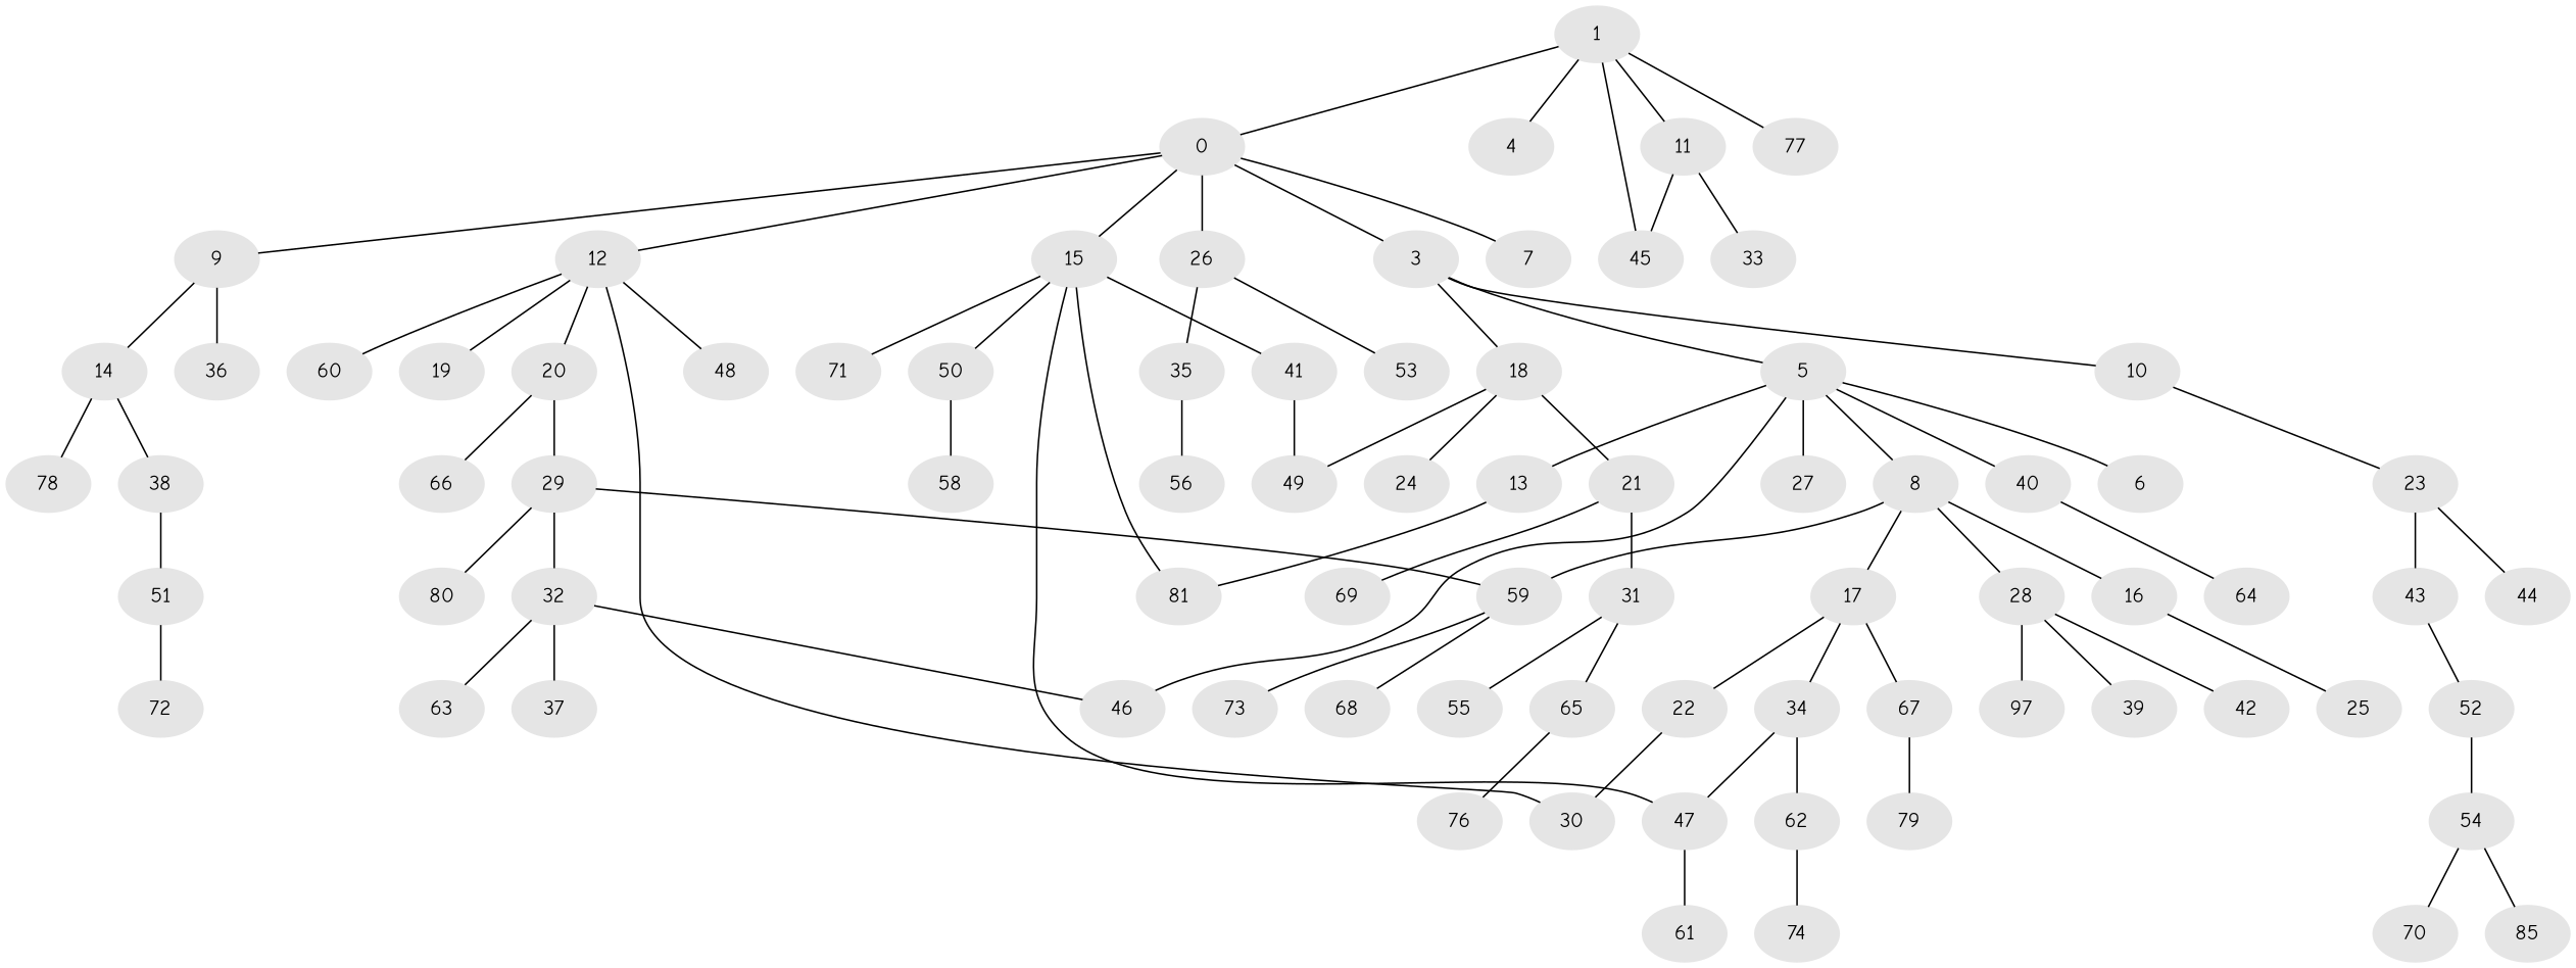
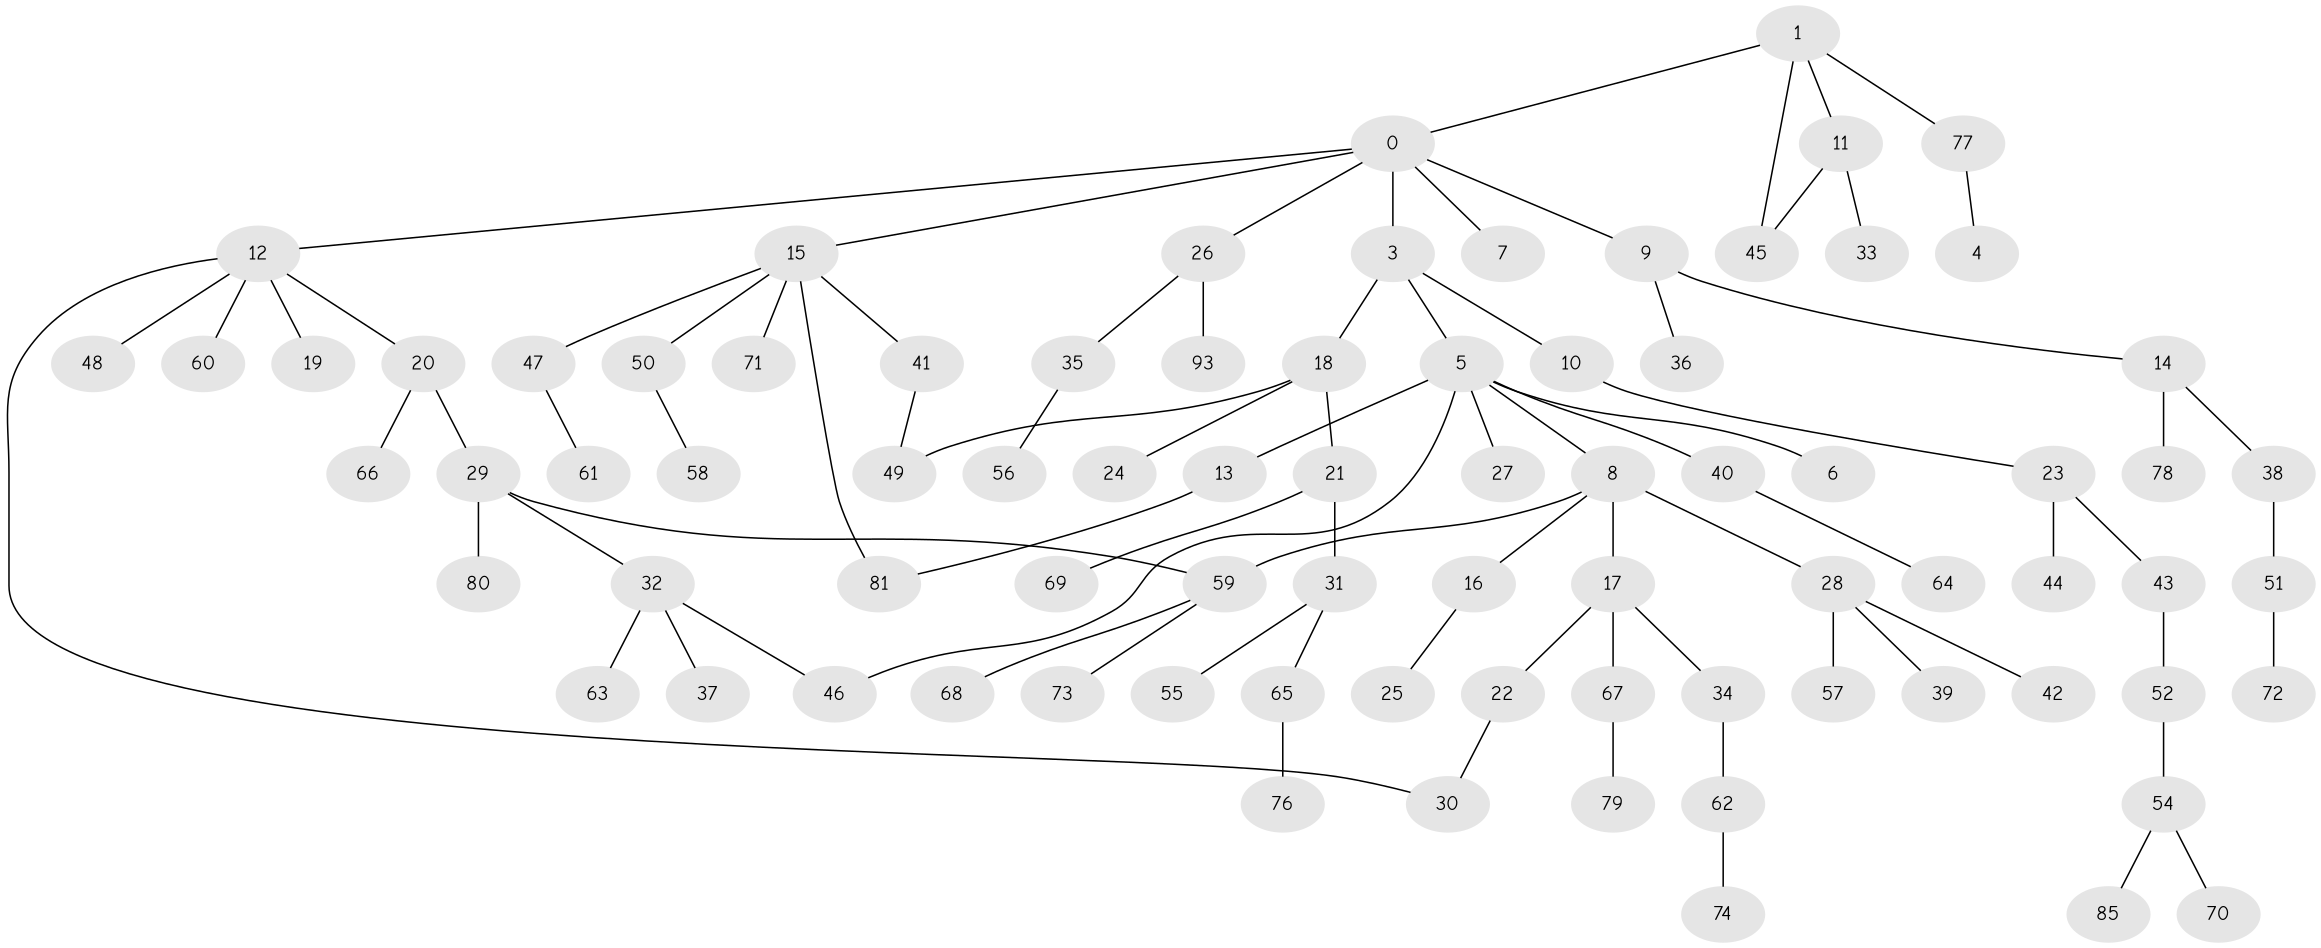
  graph {
    fontname="Comic Neue"
    node [color=gray90 fontname="Comic Neue" style=filled]
    edge [fontname="Comic Neue"]
    n1 [label=0]
    1
    4
    11
    45
    77
    3
    7
    9
    12
    15
    26
    33
    5
    10
    18
    14
    36
    19
    20
    30
    48
    60
    81
    41
    47
    50
    71
    35
-   53
+   53 [label=93]
    6
    8
    13
    27
    40
    46
    23
    21
    24
    49
    16
    17
    28
    59
    64
    25
    22
    34
    67
    39
    42
-   57 [label=97]
+   57
    68
    73
    38
    78
    43
    44
    29
    66
    51
    61
    58
    62
    79
    31
    69
    32
    80
    55
    65
    52
    56
    37
    63
    76
    74
    72
    54
    70
    n81 [label=85]
    n1 -- 3
    n1 -- 7
    n1 -- 9
    n1 -- 12
    n1 -- 15
    n1 -- 26
    1 -- n1
-   1 -- 4
+   77 -- 4
    1 -- 11
    1 -- 45
    1 -- 77
    11 -- 45
    11 -- 33
    3 -- 5
    3 -- 10
    3 -- 18
    9 -- 14
    9 -- 36
    12 -- 19
    12 -- 20
    12 -- 30
    12 -- 48
    12 -- 60
    15 -- 81
    15 -- 41
    15 -- 47
    15 -- 50
    15 -- 71
    26 -- 35
    26 -- 53
    5 -- 6
    5 -- 8
    5 -- 13
    5 -- 27
    5 -- 40
    5 -- 46
    10 -- 23
    18 -- 21
    18 -- 24
    18 -- 49
    14 -- 38
    14 -- 78
    20 -- 29
    20 -- 66
    41 -- 49
    47 -- 61
    50 -- 58
    35 -- 56
    8 -- 16
    8 -- 17
    8 -- 28
    8 -- 59
    13 -- 81
    40 -- 64
    23 -- 43
    23 -- 44
    21 -- 31
    21 -- 69
    16 -- 25
    17 -- 22
    17 -- 34
    17 -- 67
    28 -- 39
    28 -- 42
    28 -- 57
    59 -- 68
    59 -- 73
    22 -- 30
-   34 -- 47
    34 -- 62
    67 -- 79
    38 -- 51
    43 -- 52
    29 -- 59
    29 -- 32
    29 -- 80
    51 -- 72
    62 -- 74
    31 -- 55
    31 -- 65
    32 -- 46
    32 -- 37
    32 -- 63
    65 -- 76
    52 -- 54
    54 -- 70
    54 -- n81
  }
